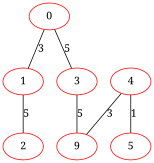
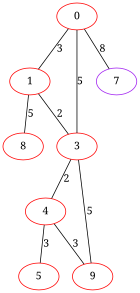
  graph {
    fontname="Noto Serif"
    node [color=red fontname="Noto Serif" weight=1]
    edge [fontname="Noto Serif"]
    0
    1
    3
-   2
+   7 [color=purple weight=4]
+   2 [label=8]
    4
    n7 [label=9]
    5
    0 -- 1 [label=3]
    0 -- 3 [label=5]
+   0 -- 7 [label=8]
+   1 -- 3 [label=2]
    1 -- 2 [label=5]
+   3 -- 4 [label=2]
    3 -- n7 [label=5]
    4 -- n7 [label=3]
-   4 -- 5 [label=1]
+   4 -- 5 [label=3]
  }
